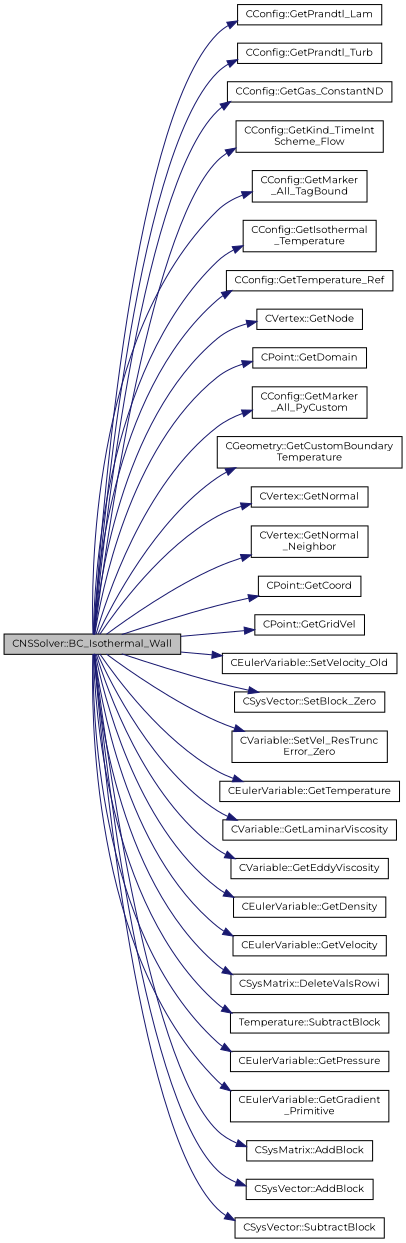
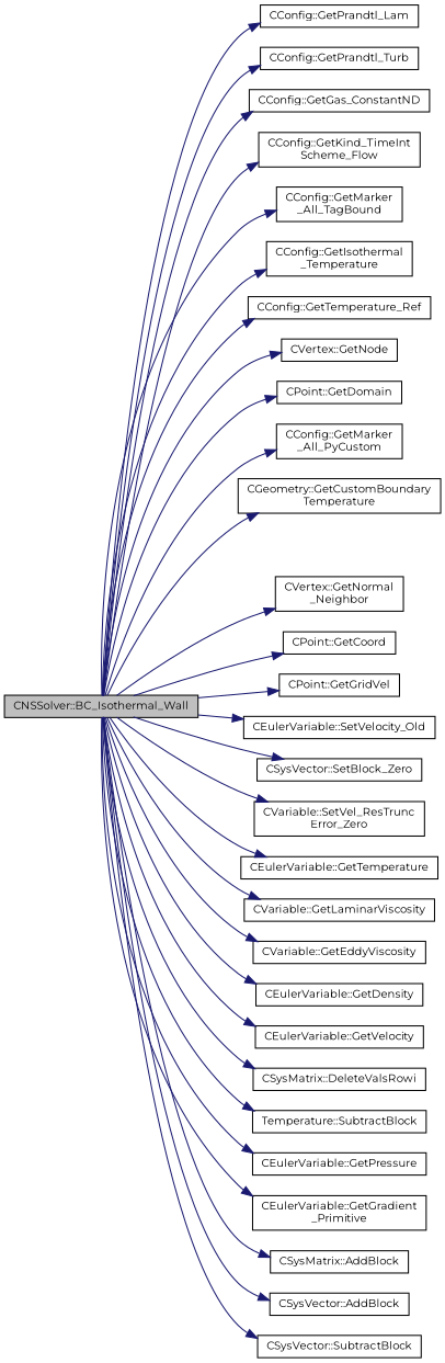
  digraph {
    fontname=Montserrat
    rankdir=LR
    node [color=black fillcolor=white fontname=Montserrat fontsize=10 shape=record style=filled]
    edge [color=midnightblue fontname=Montserrat fontsize=10 labelfontname=Helvetica labelfontsize=10 style=solid]
    n1 [fillcolor=grey75 fontcolor=black height=0.2 label="CNSSolver::BC_Isothermal_Wall" width=0.4]
    n2 [height=0.2 label="CConfig::GetPrandtl_Lam" width=0.4]
    n3 [height=0.2 label="CConfig::GetPrandtl_Turb" width=0.4]
    n4 [height=0.2 label="CConfig::GetGas_ConstantND" width=0.4]
    n5 [height=0.2 label="CConfig::GetKind_TimeInt\lScheme_Flow" width=0.4]
    n6 [height=0.2 label="CConfig::GetMarker\l_All_TagBound" width=0.4]
    n7 [height=0.2 label="CConfig::GetIsothermal\l_Temperature" width=0.4]
    n8 [height=0.2 label="CConfig::GetTemperature_Ref" width=0.4]
    n9 [height=0.2 label="CVertex::GetNode" width=0.4]
    n10 [height=0.2 label="CPoint::GetDomain" width=0.4]
    n11 [height=0.2 label="CConfig::GetMarker\l_All_PyCustom" width=0.4]
    n12 [height=0.2 label="CGeometry::GetCustomBoundary\lTemperature" width=0.4]
-   n13 [height=0.2 label="CVertex::GetNormal" width=0.4]
    n14 [height=0.2 label="CVertex::GetNormal\l_Neighbor" width=0.4]
    n15 [height=0.2 label="CPoint::GetCoord" width=0.4]
    n16 [height=0.2 label="CPoint::GetGridVel" width=0.4]
    n17 [height=0.2 label="CEulerVariable::SetVelocity_Old" width=0.4]
    n18 [height=0.2 label="CSysVector::SetBlock_Zero" width=0.4]
    n19 [height=0.2 label="CVariable::SetVel_ResTrunc\lError_Zero" width=0.4]
    n20 [height=0.2 label="CEulerVariable::GetTemperature" width=0.4]
    n21 [height=0.2 label="CVariable::GetLaminarViscosity" width=0.4]
    n22 [height=0.2 label="CVariable::GetEddyViscosity" width=0.4]
    n23 [height=0.2 label="CEulerVariable::GetDensity" width=0.4]
    n24 [height=0.2 label="CEulerVariable::GetVelocity" width=0.4]
    n25 [height=0.2 label="CSysMatrix::DeleteValsRowi" width=0.4]
    n26 [height=0.2 label="Temperature::SubtractBlock" width=0.4]
    n27 [height=0.2 label="CEulerVariable::GetPressure" width=0.4]
    n28 [height=0.2 label="CEulerVariable::GetGradient\l_Primitive" width=0.4]
    n29 [height=0.2 label="CSysMatrix::AddBlock" width=0.4]
    n30 [height=0.2 label="CSysVector::AddBlock" width=0.4]
    n31 [height=0.2 label="CSysVector::SubtractBlock" width=0.4]
    n1 -> n2
    n1 -> n3
    n1 -> n4
    n1 -> n5
    n1 -> n6
    n1 -> n7
    n1 -> n8
    n1 -> n9
    n1 -> n10
    n1 -> n11
    n1 -> n12
-   n1 -> n13
    n1 -> n14
    n1 -> n15
    n1 -> n16
    n1 -> n17
    n1 -> n18
    n1 -> n19
    n1 -> n20
    n1 -> n21
    n1 -> n22
    n1 -> n23
    n1 -> n24
    n1 -> n25
    n1 -> n26
    n1 -> n27
    n1 -> n28
    n1 -> n29
    n1 -> n30
    n1 -> n31
  }
